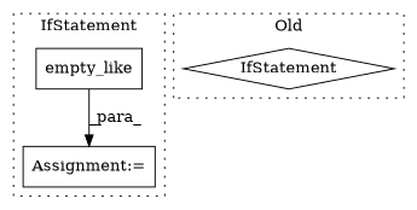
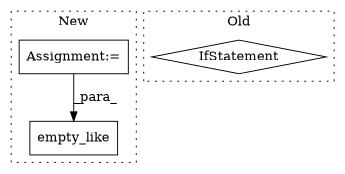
  digraph {
    node [shape=box]
    n1 [a=32 l="11,1" label=empty_like s="11868,11884"]
    n2 [a=7 l=1 label="Assignment:=" s=11849]
    n3 [a=25 l="4,2" label=IfStatement s="9443,9469" shape=diamond]
    subgraph cluster_1 {
-     label=IfStatement
+     label=New
      style=dotted
      n1
      n2
    }
    subgraph cluster_2 {
      label=Old
      style=dotted
      n3
    }
-   n1 -> n2 [label=_para_]
+   n2 -> n1 [label=_para_]
  }
